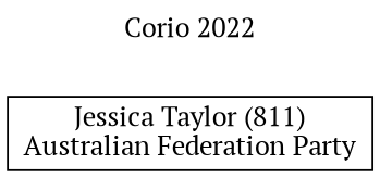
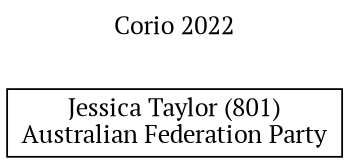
  digraph {
    label="Corio 2022"
    labelloc=t
    mclimit=10
    rankdir=LR
    fontname="PT Serif"
-   n1 [label="Jessica Taylor (811)\nAustralian Federation Party" shape=box fontname="PT Serif"]
+   n1 [label="Jessica Taylor (801)\nAustralian Federation Party" shape=box fontname="PT Serif"]
  }
